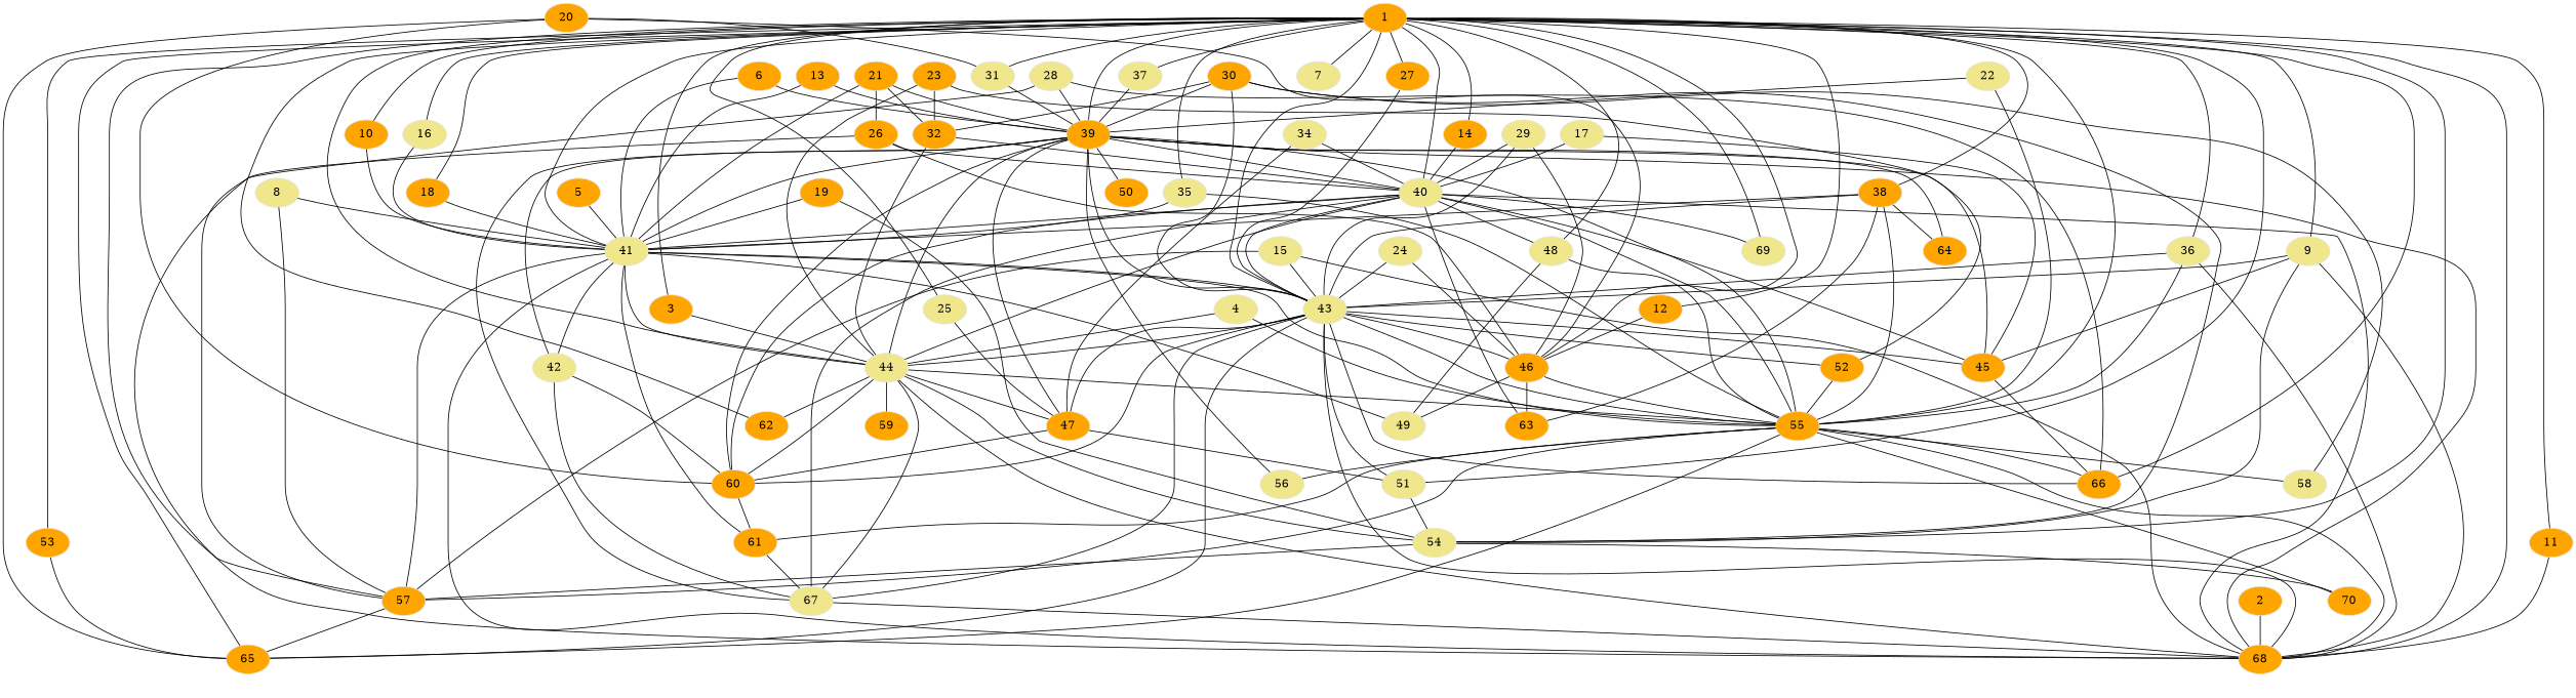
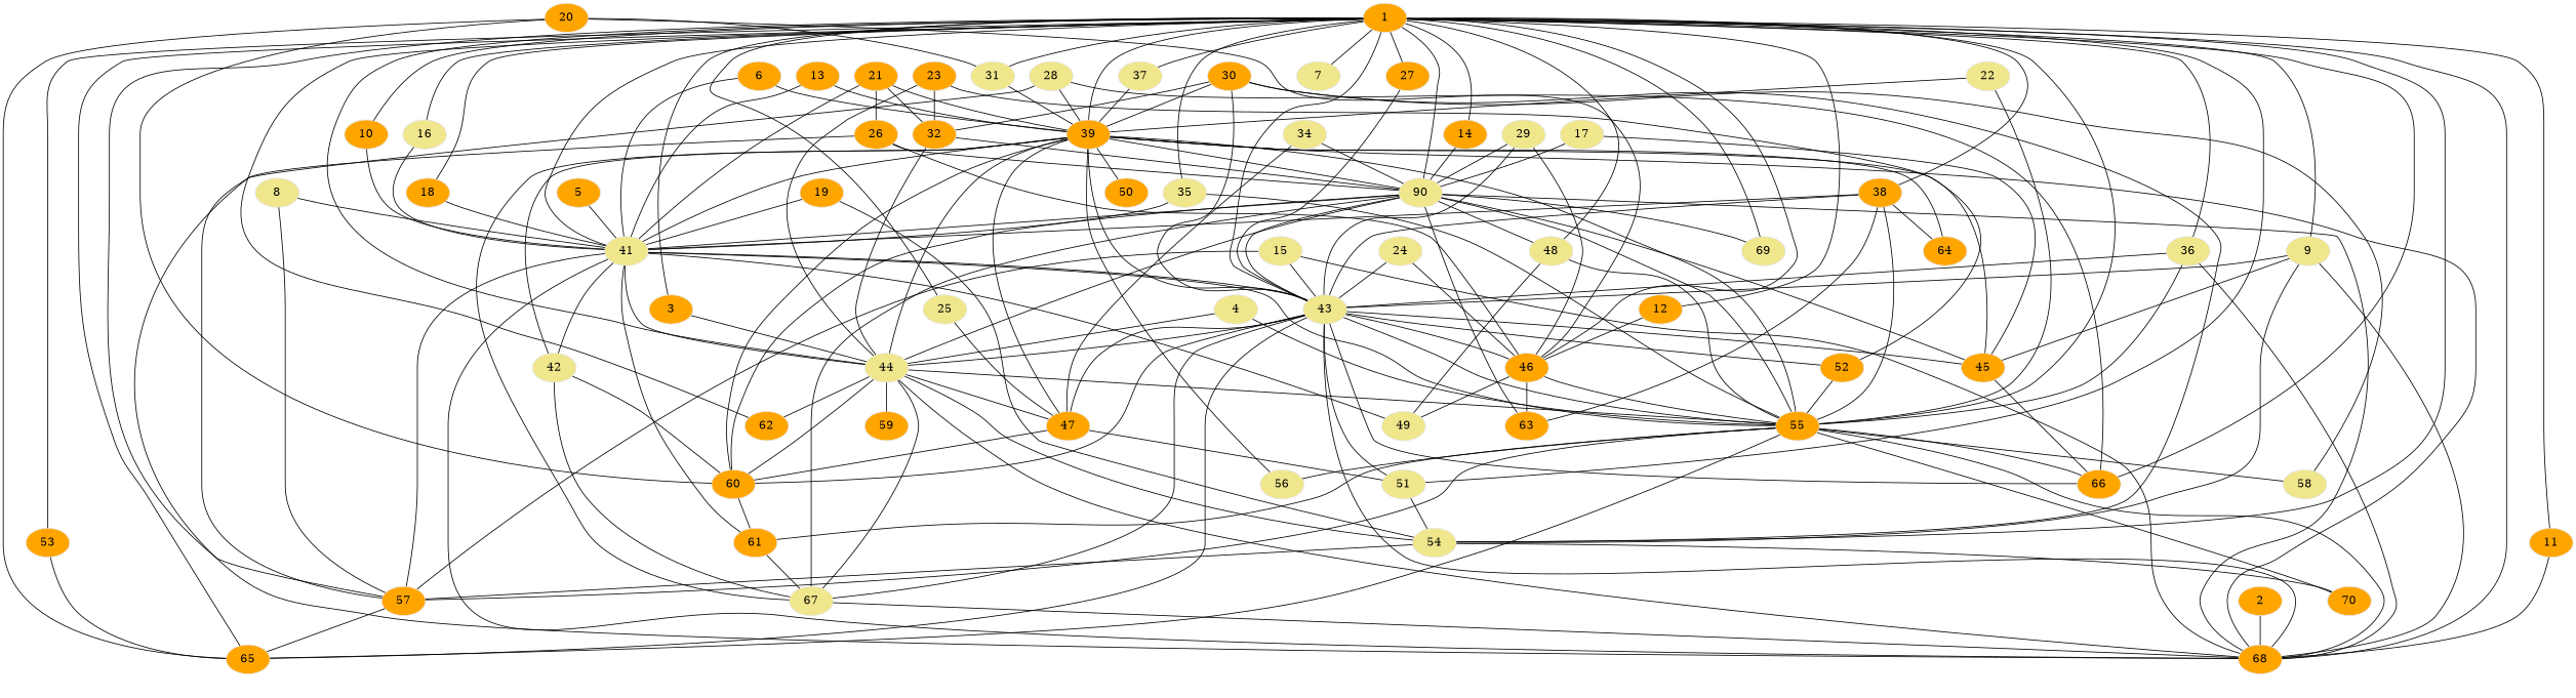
  graph {
    node [color=gray90 fillcolor=orange style=filled]
    edge [weight=1.0]
    1
    3
    7 [fillcolor=khaki]
    9 [fillcolor=khaki]
    10
    11
    12
    14
    16 [fillcolor=khaki]
    18
    25 [fillcolor=khaki]
    27
    31 [fillcolor=khaki]
    35 [fillcolor=khaki]
    36 [fillcolor=khaki]
    37 [fillcolor=khaki]
    38
    39
-   40 [fillcolor=khaki]
+   40 [fillcolor=khaki label=90]
    41 [fillcolor=khaki]
    43 [fillcolor=khaki]
    44 [fillcolor=khaki]
    46
    48 [fillcolor=khaki]
    51 [fillcolor=khaki]
    53
    54 [fillcolor=khaki]
    55
    57
    62
    65
    66
    68
    69 [fillcolor=khaki]
    45
    47
    63
    64
    60
    42 [fillcolor=khaki]
    50
    56 [fillcolor=khaki]
    67 [fillcolor=khaki]
    49 [fillcolor=khaki]
    61
    52
    59
    70
    58 [fillcolor=khaki]
    2
    4 [fillcolor=khaki]
    5
    6
    8 [fillcolor=khaki]
    13
    15 [fillcolor=khaki]
    17 [fillcolor=khaki]
    19
    20
    21
    26
    32
    22 [fillcolor=khaki]
    23
    24 [fillcolor=khaki]
    28 [fillcolor=khaki]
    29 [fillcolor=khaki]
    30
    34 [fillcolor=khaki]
    1 -- 3
    1 -- 7 [weight=2.0]
    1 -- 9
    1 -- 10
    1 -- 11
    1 -- 12
    1 -- 14
    1 -- 16
    1 -- 18
    1 -- 25
    1 -- 27 [weight=2.0]
    1 -- 31
    1 -- 35
    1 -- 36
    1 -- 37
    1 -- 38
    1 -- 39 [weight=4.0]
    1 -- 40 [weight=2.0]
    1 -- 41 [weight=2.0]
    1 -- 43 [weight=2.0]
    1 -- 44 [weight=2.0]
    1 -- 46
    1 -- 48 [weight=2.0]
    1 -- 51
    1 -- 53
    1 -- 54 [weight=3.0]
    1 -- 55 [weight=3.0]
    1 -- 57
    1 -- 62 [weight=2.0]
    1 -- 65
    1 -- 66
    1 -- 68 [weight=3.0]
    1 -- 69
    3 -- 44
    9 -- 43
    9 -- 54
    9 -- 68
    9 -- 45
    10 -- 41
    11 -- 68
    12 -- 46
    14 -- 40
    16 -- 41
    18 -- 41
    25 -- 47
    27 -- 43
    31 -- 39 [weight=2.0]
    35 -- 41
    35 -- 55
    36 -- 43
    36 -- 55
    36 -- 68
    37 -- 39
    38 -- 41
    38 -- 43
    38 -- 55
    38 -- 63
    38 -- 64
    39 -- 40 [weight=2.0]
    39 -- 41 [weight=2.0]
    39 -- 43 [weight=2.0]
    39 -- 44 [weight=2.0]
    39 -- 55 [weight=3.0]
    39 -- 68 [weight=2.0]
    39 -- 45
    39 -- 47 [weight=2.0]
    39 -- 64
    39 -- 60
    39 -- 42
    39 -- 50 [weight=2.0]
    39 -- 56
    39 -- 67
    40 -- 41
    40 -- 43
    40 -- 44 [weight=2.0]
    40 -- 48
    40 -- 55
    40 -- 68 [weight=2.0]
    40 -- 69
    40 -- 45 [weight=2.0]
    40 -- 63
    40 -- 60
    40 -- 67
    41 -- 43 [weight=2.0]
    41 -- 44 [weight=2.0]
    41 -- 55 [weight=2.0]
    41 -- 57 [weight=2.0]
    41 -- 68
    41 -- 42
    41 -- 49
    41 -- 61
    43 -- 44
    43 -- 46
    43 -- 51
    43 -- 55
    43 -- 65
    43 -- 66
    43 -- 68 [weight=2.0]
    43 -- 45
    43 -- 47 [weight=2.0]
    43 -- 60
    43 -- 67
    43 -- 52
    44 -- 54
    44 -- 55
    44 -- 62
    44 -- 68
    44 -- 47
    44 -- 60
    44 -- 67
    44 -- 59
    46 -- 55
    46 -- 63
    46 -- 49
    48 -- 55
    48 -- 49
    51 -- 54
    53 -- 65
    54 -- 57
    54 -- 70
    55 -- 57
    55 -- 65
    55 -- 66
    55 -- 68
    55 -- 56
    55 -- 61
    55 -- 70
    55 -- 58
    57 -- 65
    45 -- 66
    47 -- 51
    47 -- 60
    60 -- 61
    42 -- 60
    42 -- 67
    67 -- 68
    61 -- 67
    52 -- 55 [weight=2.0]
    2 -- 68
    4 -- 44
    4 -- 55
    5 -- 41
    6 -- 39
    6 -- 41
    8 -- 41
    8 -- 57
    13 -- 39
    13 -- 41
    15 -- 43
    15 -- 57
    15 -- 68
    17 -- 40
    17 -- 45
    19 -- 41
    19 -- 54
    20 -- 31
    20 -- 46
    20 -- 65
    20 -- 60
    21 -- 39
    21 -- 41
    21 -- 26
    21 -- 32
    26 -- 40
    26 -- 46
    26 -- 68
    32 -- 40
    32 -- 44
    22 -- 39
    22 -- 55
    23 -- 44
    23 -- 52
    23 -- 32
    24 -- 43
    24 -- 46
    28 -- 39
    28 -- 57
    28 -- 66
    29 -- 40
    29 -- 43
    29 -- 46
    30 -- 39
    30 -- 43
    30 -- 54
    30 -- 58
    30 -- 32
    34 -- 40 [weight=2.0]
    34 -- 47
  }
